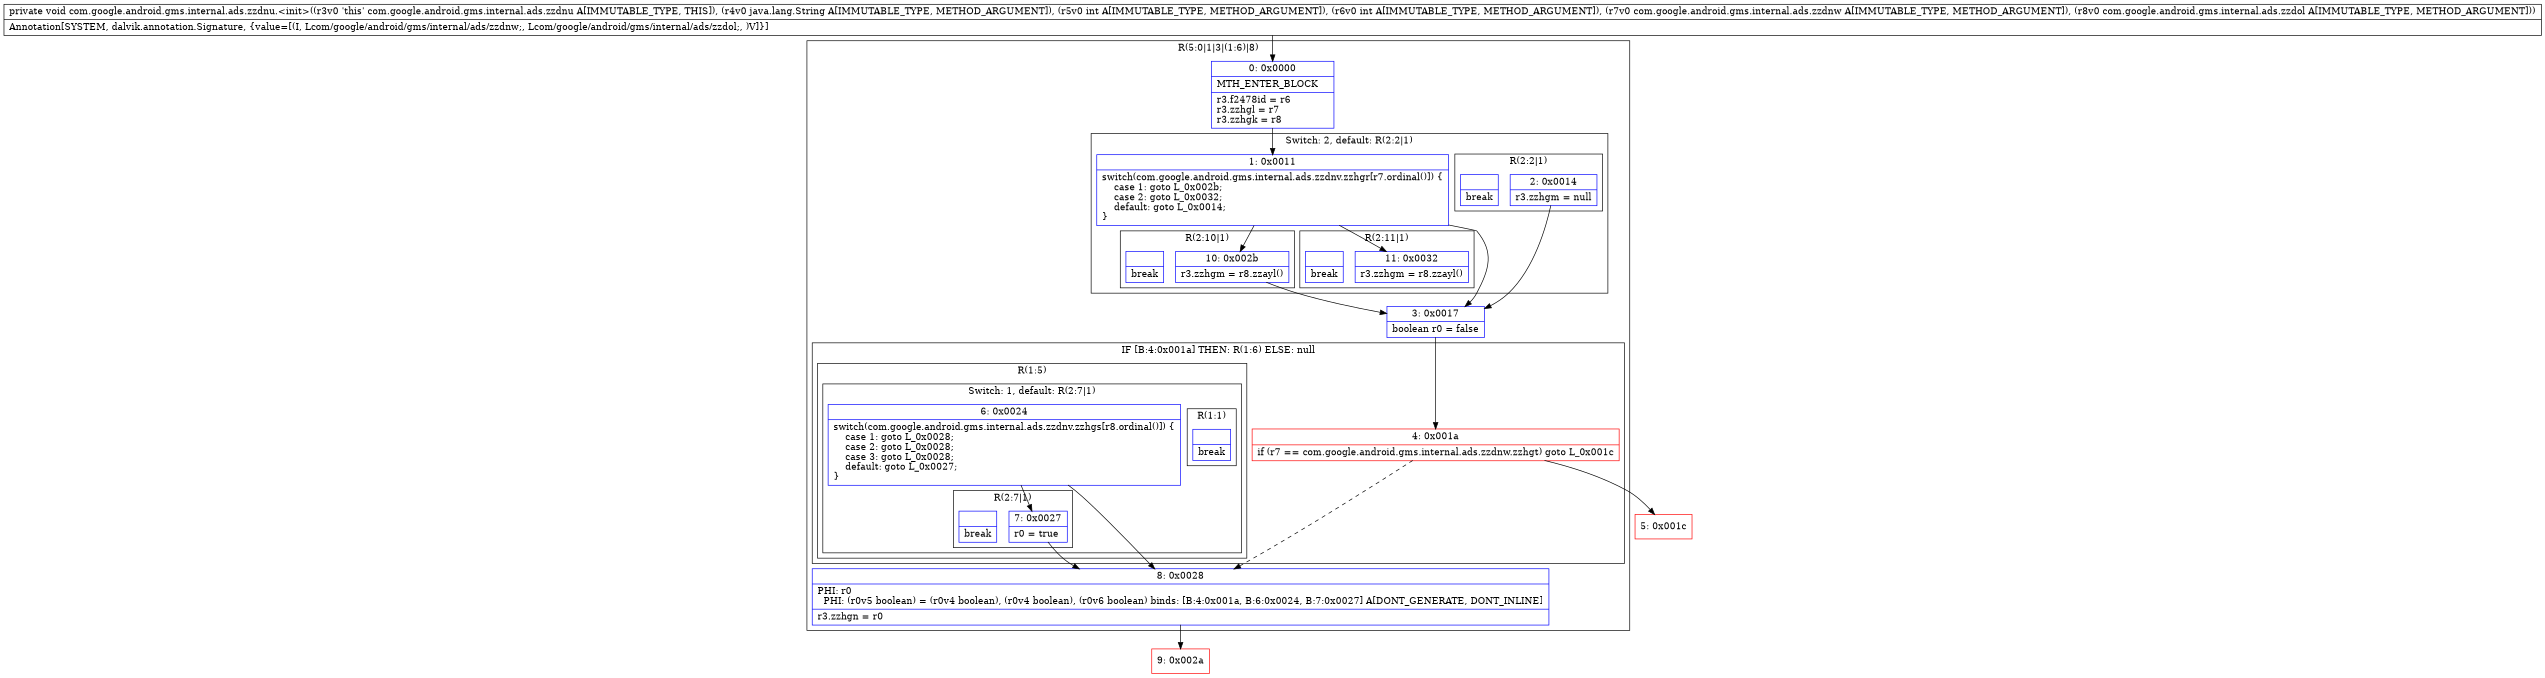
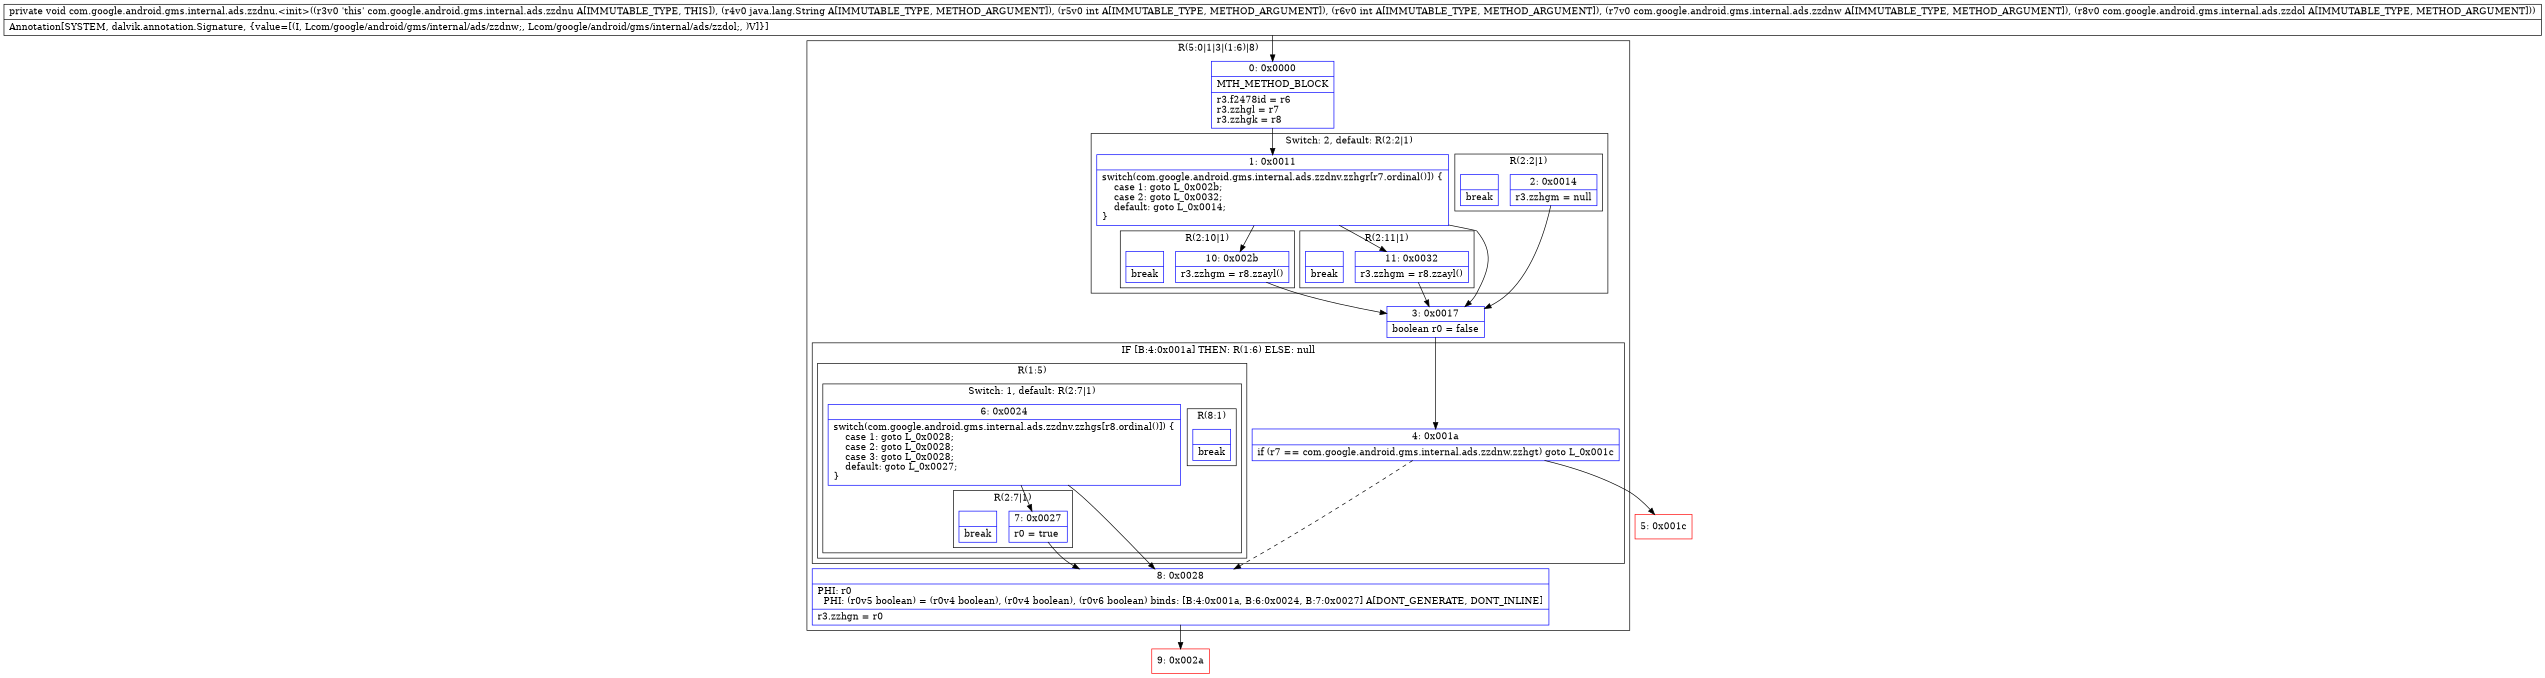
  digraph {
    node [color=blue shape=record]
    n1 [label="{10\:\ 0x002b|r3.zzhgm = r8.zzayl()\l}"]
    n2 [label="{|break\l}"]
    n3 [label="{11\:\ 0x0032|r3.zzhgm = r8.zzayl()\l}"]
    n4 [label="{|break\l}"]
    n5 [label="{2\:\ 0x0014|r3.zzhgm = null\l}"]
    n6 [label="{|break\l}"]
    n7 [label="{1\:\ 0x0011|switch(com.google.android.gms.internal.ads.zzdnv.zzhgr[r7.ordinal()]) \{\l    case 1: goto L_0x002b;\l    case 2: goto L_0x0032;\l    default: goto L_0x0014;\l\}\l}"]
    n8 [label="{|break\l}"]
    n9 [label="{7\:\ 0x0027|r0 = true\l}"]
    n10 [label="{|break\l}"]
    n11 [label="{6\:\ 0x0024|switch(com.google.android.gms.internal.ads.zzdnv.zzhgs[r8.ordinal()]) \{\l    case 1: goto L_0x0028;\l    case 2: goto L_0x0028;\l    case 3: goto L_0x0028;\l    default: goto L_0x0027;\l\}\l}"]
-   n12 [color=red label="{4\:\ 0x001a|if (r7 == com.google.android.gms.internal.ads.zzdnw.zzhgt) goto L_0x001c\l}"]
-   n13 [label="{0\:\ 0x0000|MTH_ENTER_BLOCK\l|r3.f2478id = r6\lr3.zzhgl = r7\lr3.zzhgk = r8\l}"]
+   n12 [label="{4\:\ 0x001a|if (r7 == com.google.android.gms.internal.ads.zzdnw.zzhgt) goto L_0x001c\l}"]
+   n13 [label="{0\:\ 0x0000|MTH_METHOD_BLOCK\l|r3.f2478id = r6\lr3.zzhgl = r7\lr3.zzhgk = r8\l}"]
    n14 [label="{3\:\ 0x0017|boolean r0 = false\l}"]
    n15 [label="{8\:\ 0x0028|PHI: r0 \l  PHI: (r0v5 boolean) = (r0v4 boolean), (r0v4 boolean), (r0v6 boolean) binds: [B:4:0x001a, B:6:0x0024, B:7:0x0027] A[DONT_GENERATE, DONT_INLINE]\l|r3.zzhgn = r0\l}"]
    n16 [color=red label="{5\:\ 0x001c}"]
    n17 [color=red label="{9\:\ 0x002a}"]
    n18 [label="{private void com.google.android.gms.internal.ads.zzdnu.\<init\>((r3v0 'this' com.google.android.gms.internal.ads.zzdnu A[IMMUTABLE_TYPE, THIS]), (r4v0 java.lang.String A[IMMUTABLE_TYPE, METHOD_ARGUMENT]), (r5v0 int A[IMMUTABLE_TYPE, METHOD_ARGUMENT]), (r6v0 int A[IMMUTABLE_TYPE, METHOD_ARGUMENT]), (r7v0 com.google.android.gms.internal.ads.zzdnw A[IMMUTABLE_TYPE, METHOD_ARGUMENT]), (r8v0 com.google.android.gms.internal.ads.zzdol A[IMMUTABLE_TYPE, METHOD_ARGUMENT]))  | Annotation[SYSTEM, dalvik.annotation.Signature, \{value=[(I, Lcom\/google\/android\/gms\/internal\/ads\/zzdnw;, Lcom\/google\/android\/gms\/internal\/ads\/zzdol;, )V]\}]\l}" color=""]
    subgraph cluster_1 {
      label="R(5:0|1|3|(1:6)|8)"
      n13
      n14
      n15
      subgraph cluster_2 {
        label="Switch: 2, default: R(2:2|1)"
        n7
        subgraph cluster_3 {
          label="R(2:10|1)"
          n1
          n2
        }
        subgraph cluster_4 {
          label="R(2:11|1)"
          n3
          n4
        }
        subgraph cluster_5 {
          label="R(2:2|1)"
          n5
          n6
        }
      }
      subgraph cluster_6 {
        label="IF [B:4:0x001a] THEN: R(1:6) ELSE: null"
        n12
        subgraph cluster_7 {
          label="R(1:5)"
          subgraph cluster_8 {
            label="Switch: 1, default: R(2:7|1)"
            n11
            subgraph cluster_9 {
-             label="R(1:1)"
+             label="R(8:1)"
              n8
            }
            subgraph cluster_10 {
              label="R(2:7|1)"
              n9
              n10
            }
          }
        }
      }
    }
    n1 -> n14
+   n3 -> n14
    n5 -> n14
    n7 -> n1
    n7 -> n3
    n7 -> n14
    n9 -> n15
    n11 -> n9
    n11 -> n15
    n12 -> n15 [style=dashed]
    n12 -> n16
    n13 -> n7
    n14 -> n12
    n15 -> n17
    n18 -> n13
  }
